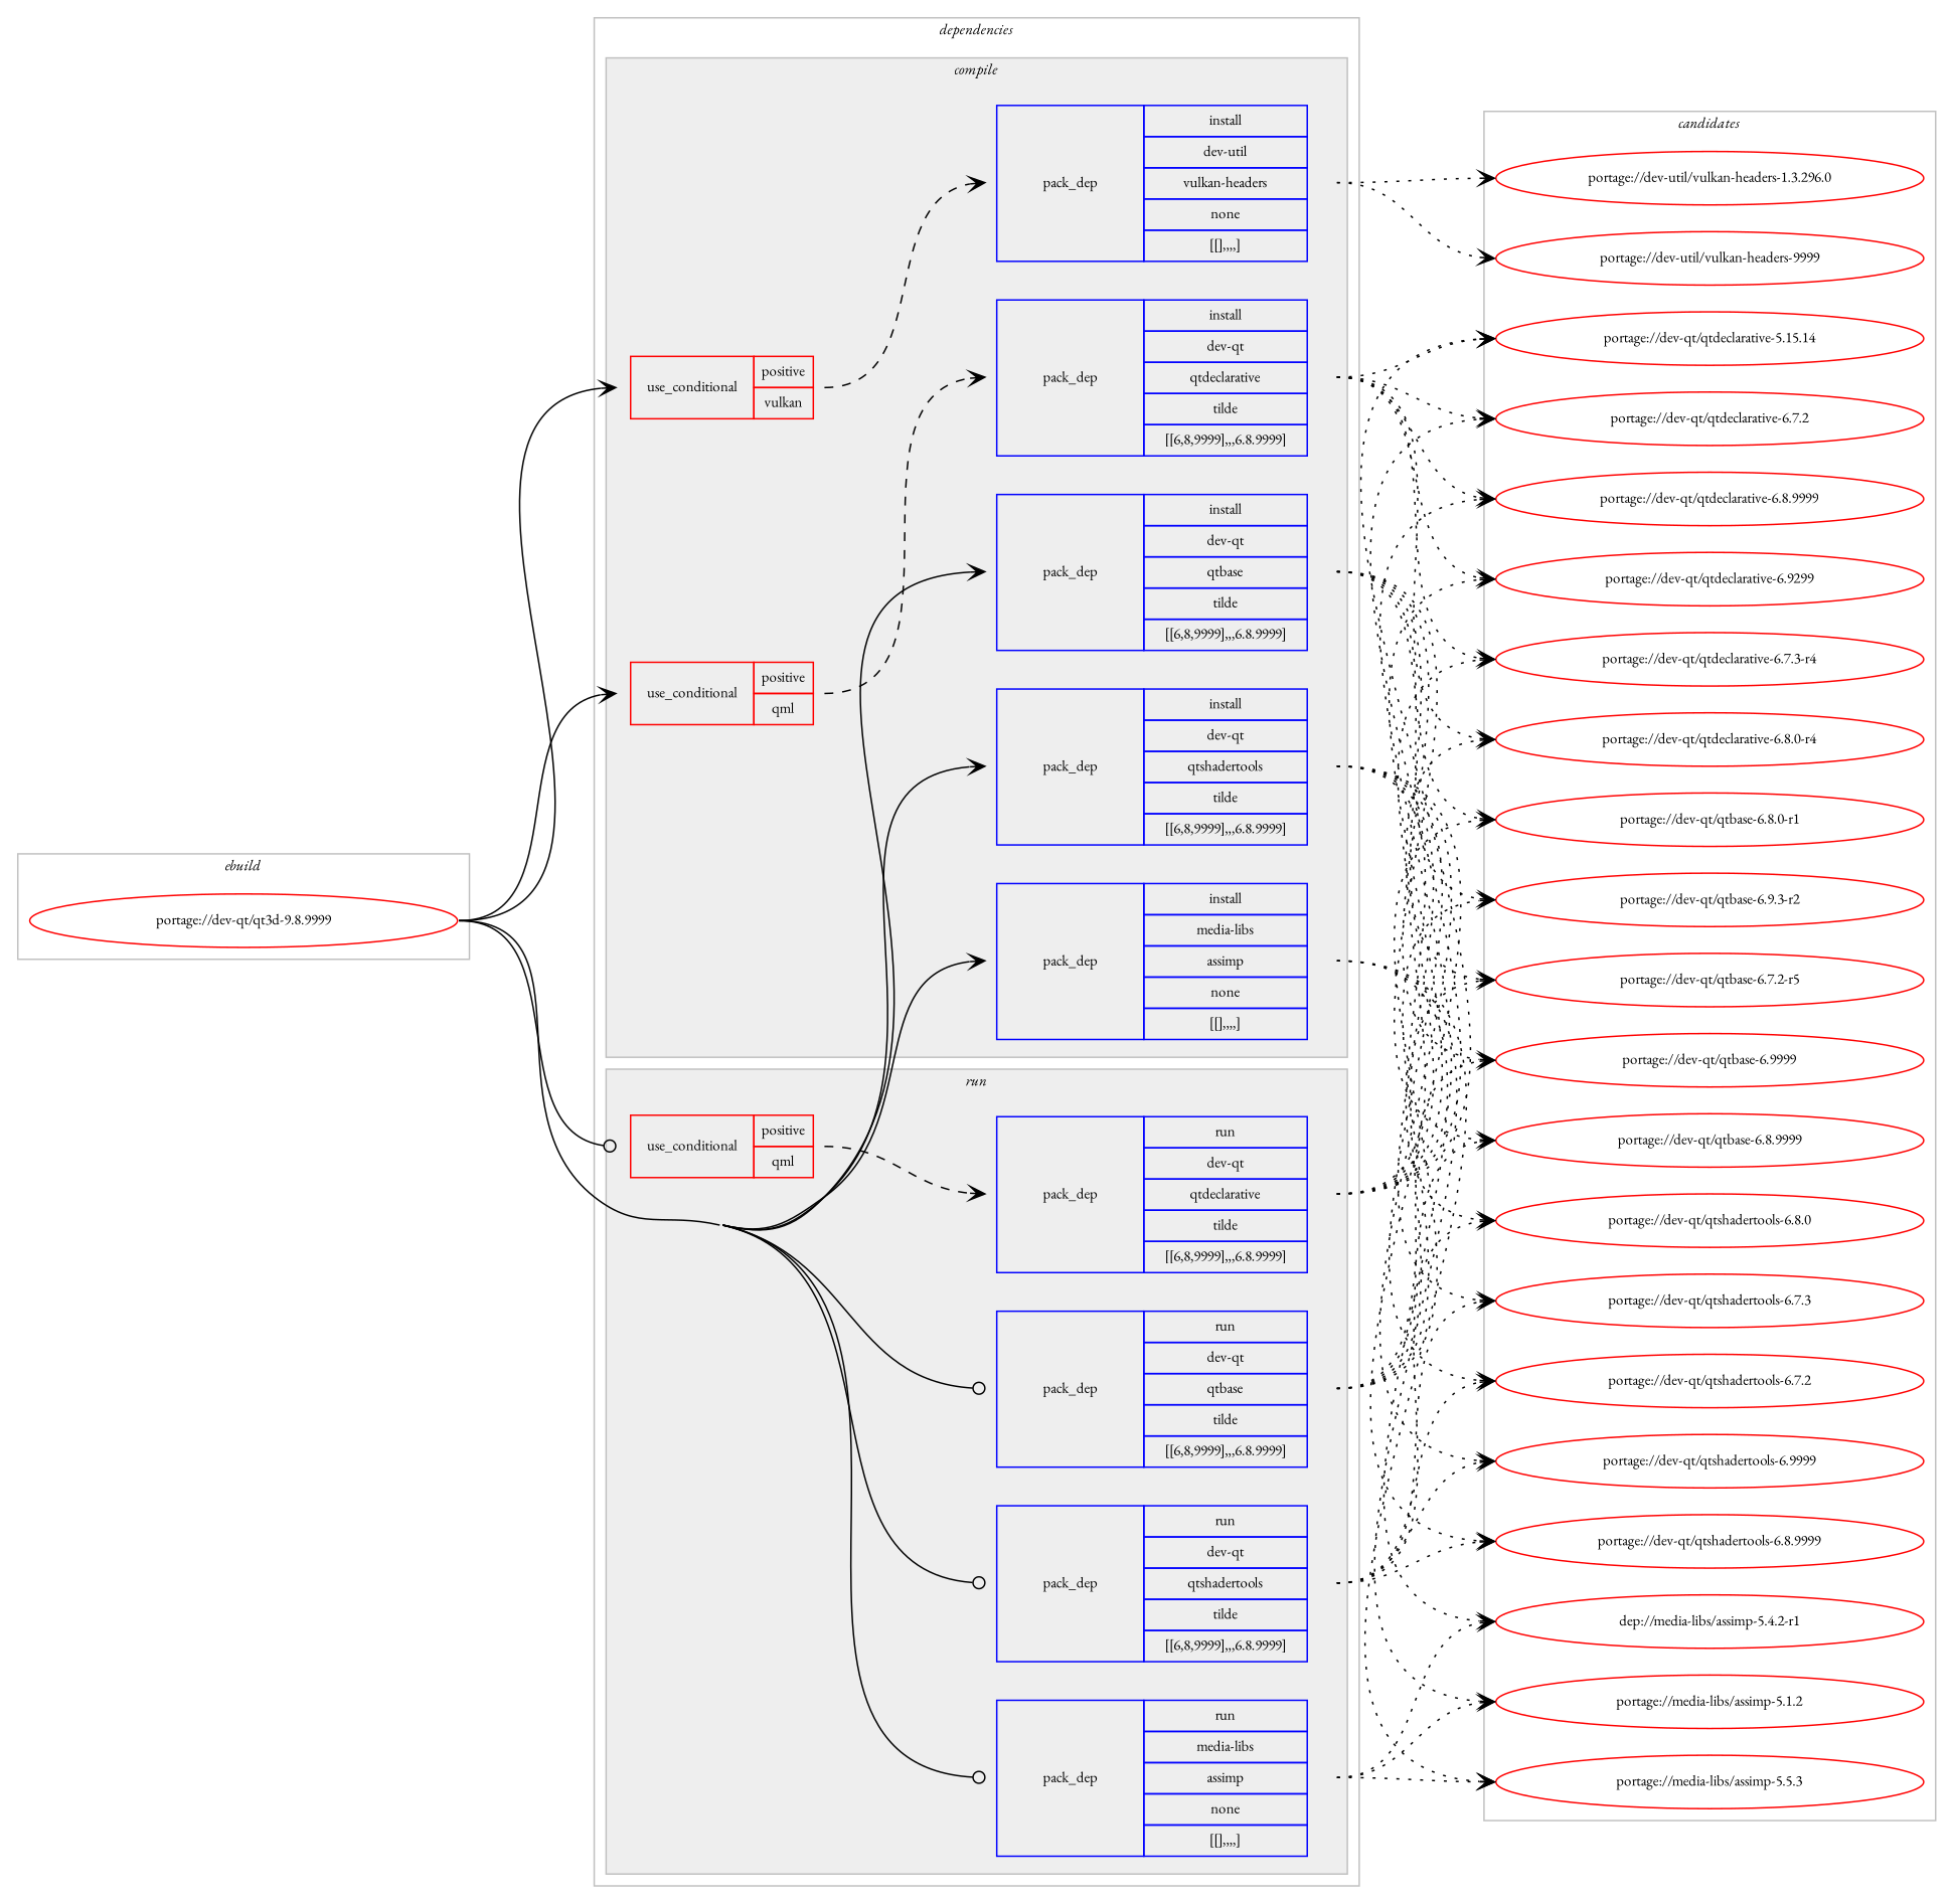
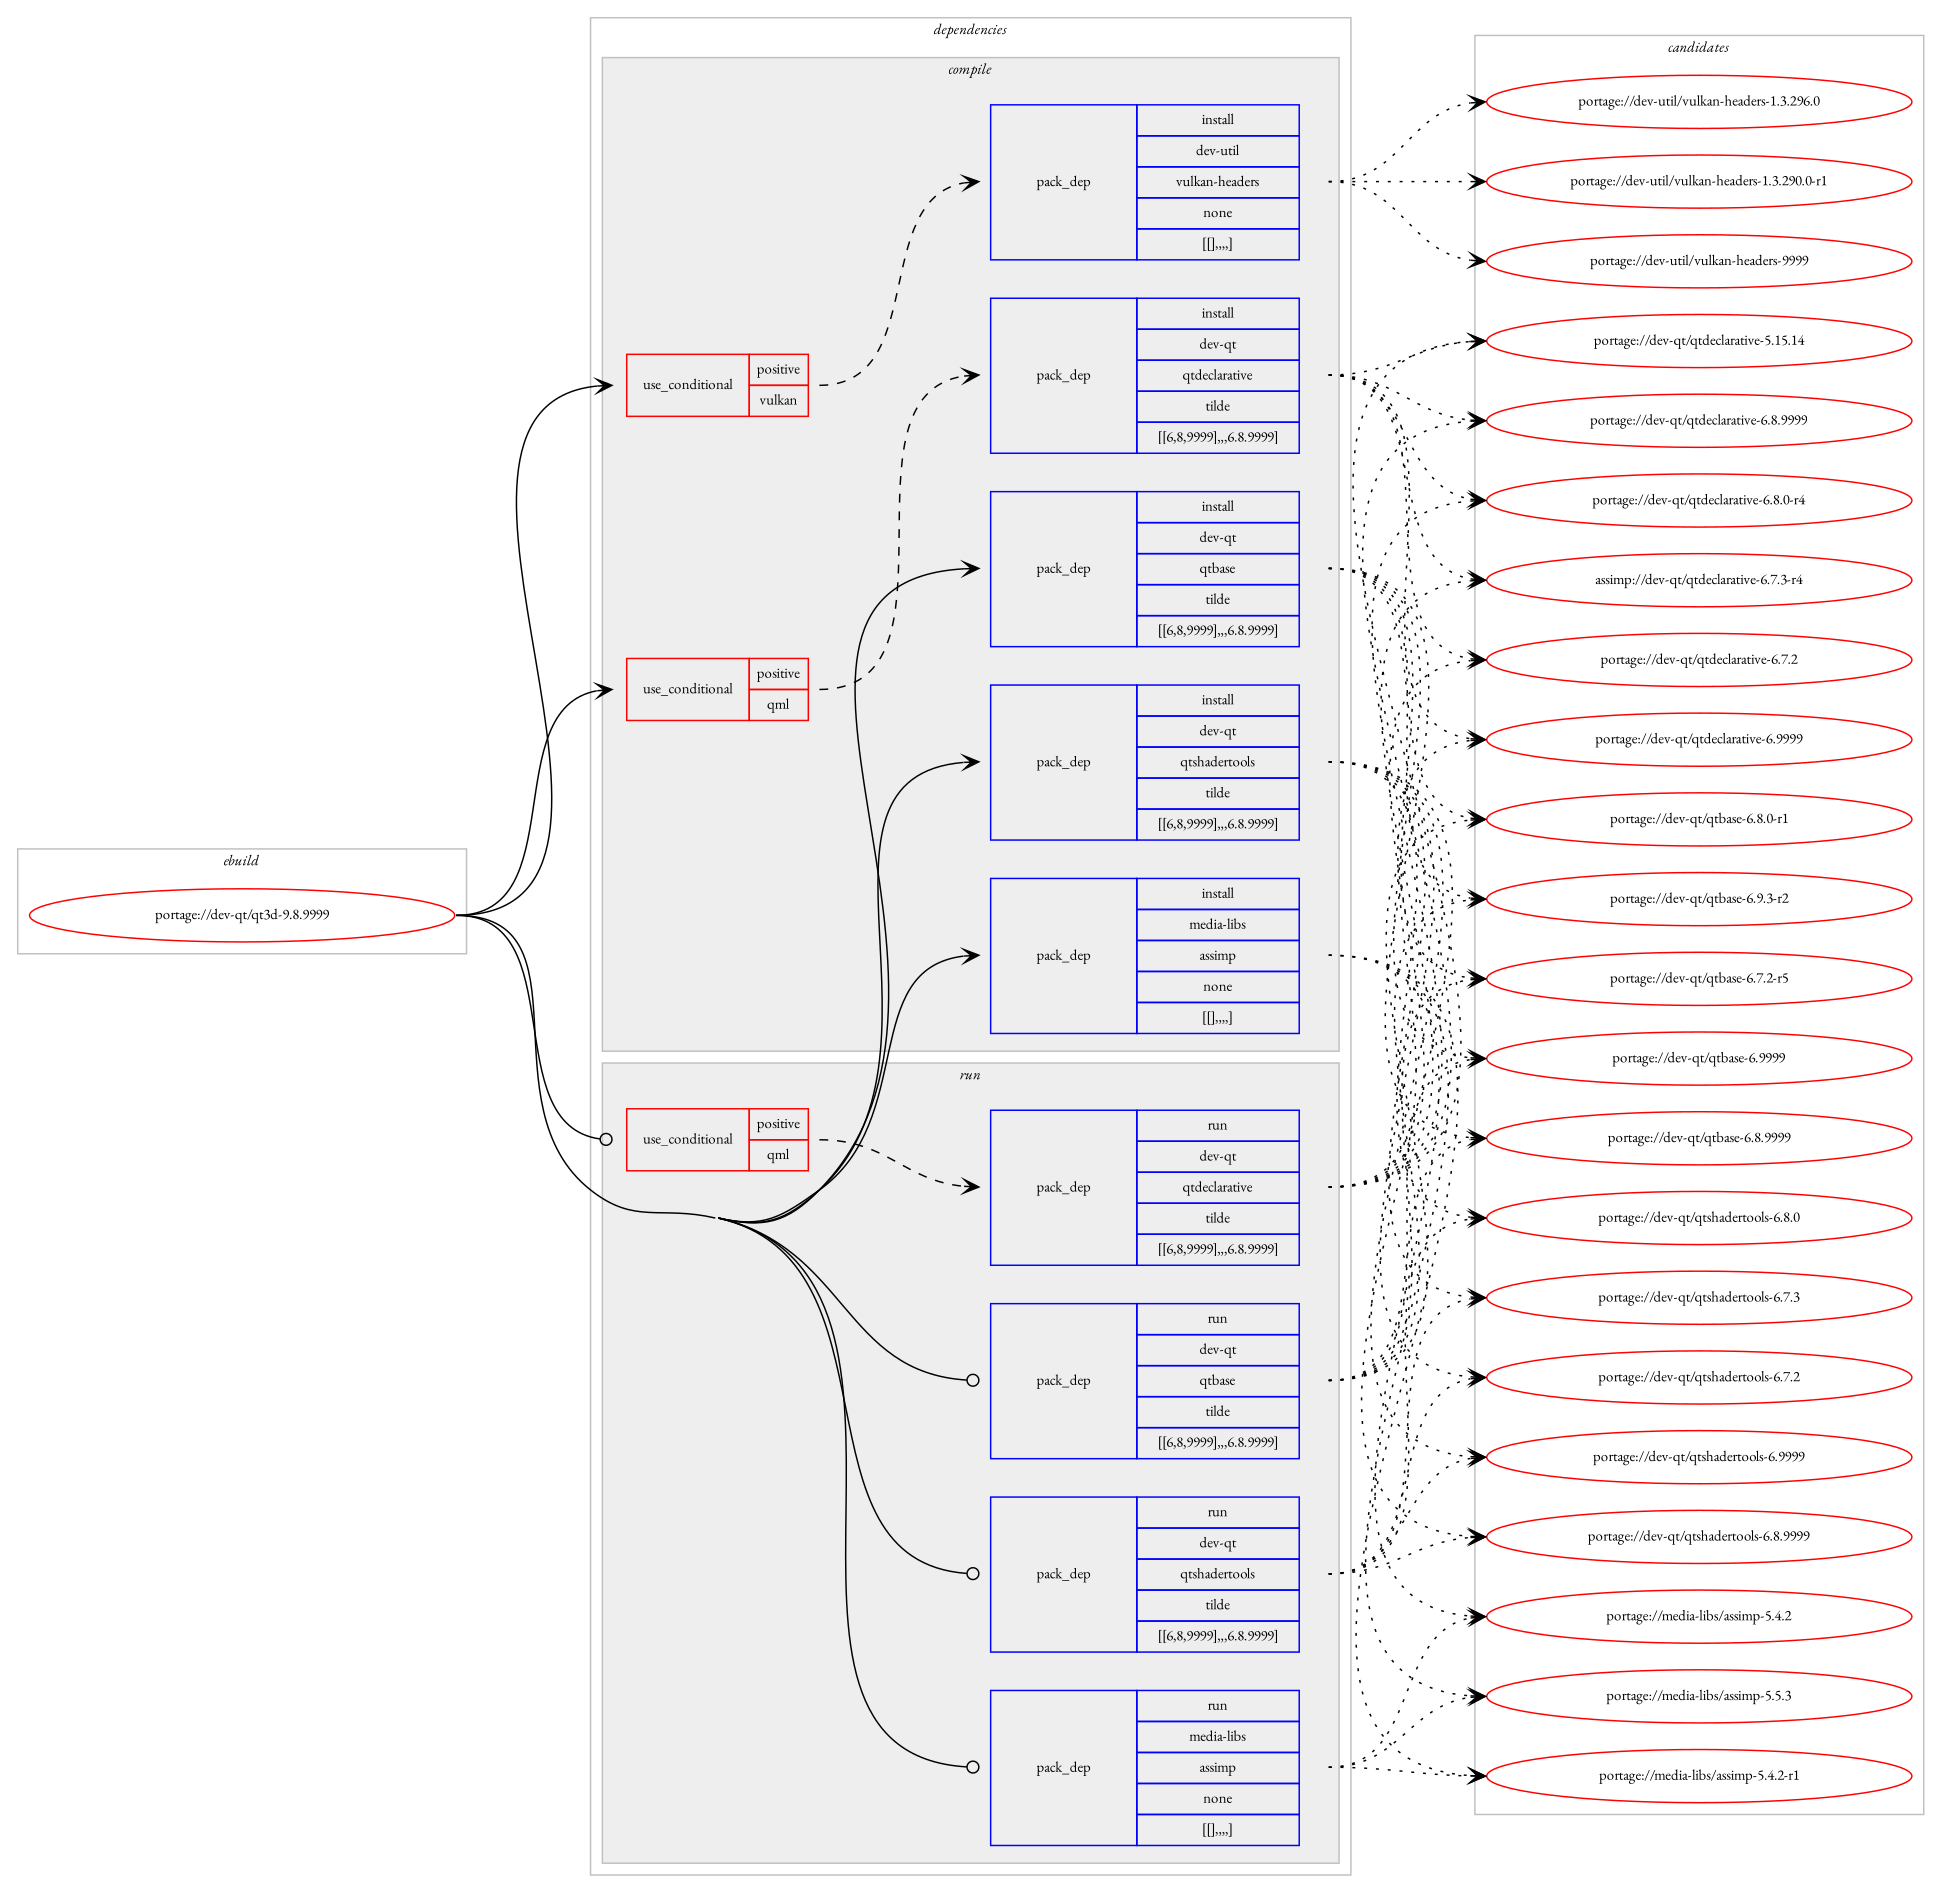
  digraph {
    compound=true
    concentrate=true
    fontname="EB Garamond"
    fontsize=10
    newrank=true
    rankdir=LR
    ranksep=1.5
    node [color=red fontname="EB Garamond" fontsize=10]
    edge [arrowhead=vee fontname="EB Garamond" headport=w style=dotted tailport=e weight=100]
    n1 [label="portage://dev-qt/qt3d-9.8.9999" width=4]
    n2 [color=blue label=<<TABLE BORDER="0" CELLBORDER="1" CELLSPACING="0" CELLPADDING="4" WIDTH="220"><TR><TD ROWSPAN="6" CELLPADDING="30">pack_dep</TD></TR><TR><TD WIDTH="110">install</TD></TR><TR><TD>dev-qt</TD></TR><TR><TD>qtdeclarative</TD></TR><TR><TD>tilde</TD></TR><TR><TD>[[6,8,9999],,,6.8.9999]</TD></TR></TABLE>> shape=none]
    n3 [label=<<TABLE BORDER="0" CELLBORDER="1" CELLSPACING="0" CELLPADDING="4"><TR><TD ROWSPAN="3" CELLPADDING="10">use_conditional</TD></TR><TR><TD>positive</TD></TR><TR><TD>qml</TD></TR></TABLE>> shape=none]
    n4 [color=blue label=<<TABLE BORDER="0" CELLBORDER="1" CELLSPACING="0" CELLPADDING="4" WIDTH="220"><TR><TD ROWSPAN="6" CELLPADDING="30">pack_dep</TD></TR><TR><TD WIDTH="110">install</TD></TR><TR><TD>dev-util</TD></TR><TR><TD>vulkan-headers</TD></TR><TR><TD>none</TD></TR><TR><TD>[[],,,,]</TD></TR></TABLE>> shape=none]
    n5 [label=<<TABLE BORDER="0" CELLBORDER="1" CELLSPACING="0" CELLPADDING="4"><TR><TD ROWSPAN="3" CELLPADDING="10">use_conditional</TD></TR><TR><TD>positive</TD></TR><TR><TD>vulkan</TD></TR></TABLE>> shape=none]
    n6 [color=blue label=<<TABLE BORDER="0" CELLBORDER="1" CELLSPACING="0" CELLPADDING="4" WIDTH="220"><TR><TD ROWSPAN="6" CELLPADDING="30">pack_dep</TD></TR><TR><TD WIDTH="110">install</TD></TR><TR><TD>dev-qt</TD></TR><TR><TD>qtbase</TD></TR><TR><TD>tilde</TD></TR><TR><TD>[[6,8,9999],,,6.8.9999]</TD></TR></TABLE>> shape=none]
    n7 [color=blue label=<<TABLE BORDER="0" CELLBORDER="1" CELLSPACING="0" CELLPADDING="4" WIDTH="220"><TR><TD ROWSPAN="6" CELLPADDING="30">pack_dep</TD></TR><TR><TD WIDTH="110">install</TD></TR><TR><TD>dev-qt</TD></TR><TR><TD>qtshadertools</TD></TR><TR><TD>tilde</TD></TR><TR><TD>[[6,8,9999],,,6.8.9999]</TD></TR></TABLE>> shape=none]
    n8 [color=blue label=<<TABLE BORDER="0" CELLBORDER="1" CELLSPACING="0" CELLPADDING="4" WIDTH="220"><TR><TD ROWSPAN="6" CELLPADDING="30">pack_dep</TD></TR><TR><TD WIDTH="110">install</TD></TR><TR><TD>media-libs</TD></TR><TR><TD>assimp</TD></TR><TR><TD>none</TD></TR><TR><TD>[[],,,,]</TD></TR></TABLE>> shape=none]
    n9 [color=blue label=<<TABLE BORDER="0" CELLBORDER="1" CELLSPACING="0" CELLPADDING="4" WIDTH="220"><TR><TD ROWSPAN="6" CELLPADDING="30">pack_dep</TD></TR><TR><TD WIDTH="110">run</TD></TR><TR><TD>dev-qt</TD></TR><TR><TD>qtdeclarative</TD></TR><TR><TD>tilde</TD></TR><TR><TD>[[6,8,9999],,,6.8.9999]</TD></TR></TABLE>> shape=none]
    n10 [label=<<TABLE BORDER="0" CELLBORDER="1" CELLSPACING="0" CELLPADDING="4"><TR><TD ROWSPAN="3" CELLPADDING="10">use_conditional</TD></TR><TR><TD>positive</TD></TR><TR><TD>qml</TD></TR></TABLE>> shape=none]
    n11 [color=blue label=<<TABLE BORDER="0" CELLBORDER="1" CELLSPACING="0" CELLPADDING="4" WIDTH="220"><TR><TD ROWSPAN="6" CELLPADDING="30">pack_dep</TD></TR><TR><TD WIDTH="110">run</TD></TR><TR><TD>dev-qt</TD></TR><TR><TD>qtbase</TD></TR><TR><TD>tilde</TD></TR><TR><TD>[[6,8,9999],,,6.8.9999]</TD></TR></TABLE>> shape=none]
    n12 [color=blue label=<<TABLE BORDER="0" CELLBORDER="1" CELLSPACING="0" CELLPADDING="4" WIDTH="220"><TR><TD ROWSPAN="6" CELLPADDING="30">pack_dep</TD></TR><TR><TD WIDTH="110">run</TD></TR><TR><TD>dev-qt</TD></TR><TR><TD>qtshadertools</TD></TR><TR><TD>tilde</TD></TR><TR><TD>[[6,8,9999],,,6.8.9999]</TD></TR></TABLE>> shape=none]
    n13 [color=blue label=<<TABLE BORDER="0" CELLBORDER="1" CELLSPACING="0" CELLPADDING="4" WIDTH="220"><TR><TD ROWSPAN="6" CELLPADDING="30">pack_dep</TD></TR><TR><TD WIDTH="110">run</TD></TR><TR><TD>media-libs</TD></TR><TR><TD>assimp</TD></TR><TR><TD>none</TD></TR><TR><TD>[[],,,,]</TD></TR></TABLE>> shape=none]
-   n14 [label="portage://dev-qt/qtdeclarative-6.9299" width=4]
+   n14 [label="portage://dev-qt/qtdeclarative-6.9999" width=4]
    n15 [label="portage://dev-qt/qtdeclarative-6.8.9999" width=4]
    n16 [label="portage://dev-qt/qtdeclarative-6.8.0-r4" width=4]
-   n17 [label="portage://dev-qt/qtdeclarative-6.7.3-r4" width=4]
+   n17 [label="assimp://dev-qt/qtdeclarative-6.7.3-r4" width=4]
    n18 [label="portage://dev-qt/qtdeclarative-6.7.2" width=4]
    n19 [label="portage://dev-qt/qtdeclarative-5.15.14" width=4]
    n20 [label="portage://dev-util/vulkan-headers-9999" width=4]
    n21 [label="portage://dev-util/vulkan-headers-1.3.296.0" width=4]
+   n22 [label="portage://dev-util/vulkan-headers-1.3.290.0-r1" width=4]
    n23 [label="portage://dev-qt/qtbase-6.9999" width=4]
    n24 [label="portage://dev-qt/qtbase-6.8.9999" width=4]
    n25 [label="portage://dev-qt/qtbase-6.8.0-r1" width=4]
    n26 [label="portage://dev-qt/qtbase-6.9.3-r2" width=4]
    n27 [label="portage://dev-qt/qtbase-6.7.2-r5" width=4]
    n28 [label="portage://dev-qt/qtshadertools-6.9999" width=4]
    n29 [label="portage://dev-qt/qtshadertools-6.8.9999" width=4]
    n30 [label="portage://dev-qt/qtshadertools-6.8.0" width=4]
    n31 [label="portage://dev-qt/qtshadertools-6.7.3" width=4]
    n32 [label="portage://dev-qt/qtshadertools-6.7.2" width=4]
    n33 [label="portage://media-libs/assimp-5.5.3" width=4]
-   n34 [label="dep://media-libs/assimp-5.4.2-r1" width=4]
-   n35 [label="portage://media-libs/assimp-5.1.2" width=4]
+   n34 [label="portage://media-libs/assimp-5.4.2-r1" width=4]
+   n35 [label="portage://media-libs/assimp-5.4.2" width=4]
    subgraph cluster_1 {
      color=gray
      label=<<i>ebuild</i>>
      n1
    }
    subgraph cluster_2 {
      color=gray
      label=<<i>dependencies</i>>
      subgraph cluster_3 {
        color=gray
        fillcolor="#eeeeee"
        label=<<i>compile</i>>
        style=filled
        subgraph sub_4 {
          color=gray
          fillcolor="#eeeeee"
          label=<<i>compile</i>>
          style=filled
          n3
          subgraph sub_5 {
            color=gray
            fillcolor="#eeeeee"
            label=<<i>compile</i>>
            style=filled
            n2
          }
        }
        subgraph sub_6 {
          color=gray
          fillcolor="#eeeeee"
          label=<<i>compile</i>>
          style=filled
          n5
          subgraph sub_7 {
            color=gray
            fillcolor="#eeeeee"
            label=<<i>compile</i>>
            style=filled
            n4
          }
        }
        subgraph sub_8 {
          color=gray
          fillcolor="#eeeeee"
          label=<<i>compile</i>>
          style=filled
          n6
        }
        subgraph sub_9 {
          color=gray
          fillcolor="#eeeeee"
          label=<<i>compile</i>>
          style=filled
          n7
        }
        subgraph sub_10 {
          color=gray
          fillcolor="#eeeeee"
          label=<<i>compile</i>>
          style=filled
          n8
        }
      }
      subgraph cluster_11 {
        color=gray
        fillcolor="#eeeeee"
        label=<<i>compile and run</i>>
        style=filled
      }
      subgraph cluster_12 {
        color=gray
        fillcolor="#eeeeee"
        label=<<i>run</i>>
        style=filled
        subgraph sub_13 {
          color=gray
          fillcolor="#eeeeee"
          label=<<i>run</i>>
          style=filled
          n10
          subgraph sub_14 {
            color=gray
            fillcolor="#eeeeee"
            label=<<i>run</i>>
            style=filled
            n9
          }
        }
        subgraph sub_15 {
          color=gray
          fillcolor="#eeeeee"
          label=<<i>run</i>>
          style=filled
          n11
        }
        subgraph sub_16 {
          color=gray
          fillcolor="#eeeeee"
          label=<<i>run</i>>
          style=filled
          n12
        }
        subgraph sub_17 {
          color=gray
          fillcolor="#eeeeee"
          label=<<i>run</i>>
          style=filled
          n13
        }
      }
    }
    subgraph cluster_18 {
      color=gray
      label=<<i>candidates</i>>
      rank=same
      subgraph sub_19 {
        color=black
        label=<<i>candidates</i>>
        nodesep=1
        rank=same
        n14
        n15
        n16
        n17
        n18
        n19
      }
      subgraph sub_20 {
        color=black
        label=<<i>candidates</i>>
        nodesep=1
        rank=same
        n20
        n21
+       n22
      }
      subgraph sub_21 {
        color=black
        label=<<i>candidates</i>>
        nodesep=1
        rank=same
        n23
        n24
        n25
        n26
        n27
      }
      subgraph sub_22 {
        color=black
        label=<<i>candidates</i>>
        nodesep=1
        rank=same
        n28
        n29
        n30
        n31
        n32
      }
      subgraph sub_23 {
        color=black
        label=<<i>candidates</i>>
        nodesep=1
        rank=same
        n33
        n34
        n35
      }
      subgraph sub_24 {
        color=black
        label=<<i>candidates</i>>
        nodesep=1
        rank=same
        n14
        n15
        n16
        n17
        n18
        n19
      }
      subgraph sub_25 {
        color=black
        label=<<i>candidates</i>>
        nodesep=1
        rank=same
        n23
        n24
        n25
        n26
        n27
      }
      subgraph sub_26 {
        color=black
        label=<<i>candidates</i>>
        nodesep=1
        rank=same
        n28
        n29
        n30
        n31
        n32
      }
      subgraph sub_27 {
        color=black
        label=<<i>candidates</i>>
        nodesep=1
        rank=same
        n33
        n34
        n35
      }
    }
    n1 -> n3 [style=solid weight=20]
    n1 -> n5 [style=solid weight=20]
    n1 -> n6 [style=solid weight=20]
    n1 -> n7 [style=solid weight=20]
    n1 -> n8 [style=solid weight=20]
    n1 -> n10 [arrowhead=odot style=solid weight=20]
    n1 -> n11 [arrowhead=odot style=solid weight=20]
    n1 -> n12 [arrowhead=odot style=solid weight=20]
    n1 -> n13 [arrowhead=odot style=solid weight=20]
    n2 -> n14
    n2 -> n15
    n2 -> n16
    n2 -> n17
    n2 -> n18
    n2 -> n19
    n3 -> n2 [style=dashed weight=20]
    n4 -> n20
    n4 -> n21
+   n4 -> n22
    n5 -> n4 [style=dashed weight=20]
    n6 -> n23
    n6 -> n24
    n6 -> n25
    n6 -> n26
    n6 -> n27
    n7 -> n28
    n7 -> n29
    n7 -> n30
    n7 -> n31
    n7 -> n32
    n8 -> n33
    n8 -> n34
    n8 -> n35
    n9 -> n14
    n9 -> n15
    n9 -> n16
    n9 -> n17
    n9 -> n18
    n9 -> n19
    n10 -> n9 [style=dashed weight=20]
    n11 -> n23
    n11 -> n24
    n11 -> n25
    n11 -> n26
    n11 -> n27
    n12 -> n28
    n12 -> n29
    n12 -> n30
    n12 -> n31
    n12 -> n32
    n13 -> n33
    n13 -> n34
    n13 -> n35
  }
